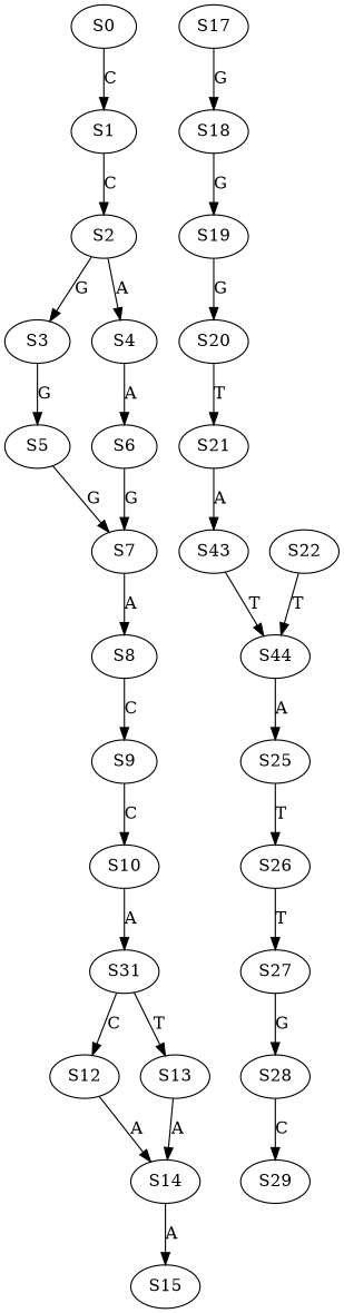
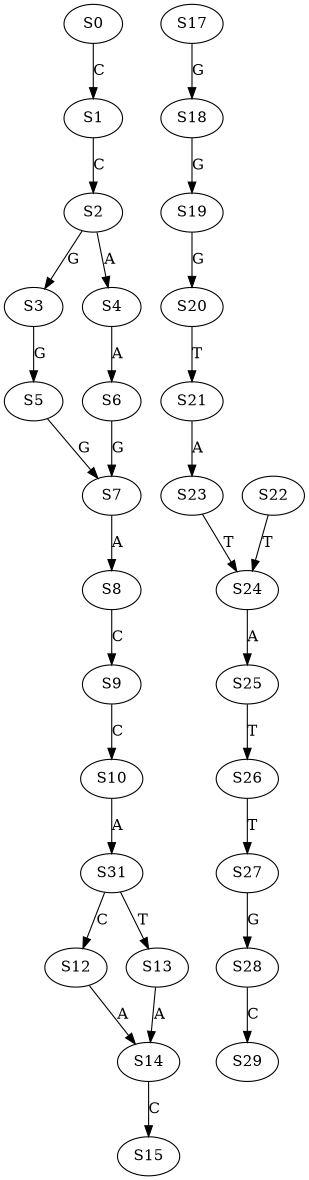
  strict digraph {
    S0
    S1
    S2
    S3
    S4
    S5
    S6
    S7
    S8
    S9
    S10
    n12 [label=S31]
    S12
    S13
    S14
    S15
    S17
    S18
    S19
    S20
    S21
-   S23 [label=S43]
+   S23
    S22
-   S24 [label=S44]
+   S24
    S25
    S26
    S27
    S28
    S29
    S0 -> S1 [label=C]
    S1 -> S2 [label=C]
    S2 -> S3 [label=G]
    S2 -> S4 [label=A]
    S3 -> S5 [label=G]
    S4 -> S6 [label=A]
    S5 -> S7 [label=G]
    S6 -> S7 [label=G]
    S7 -> S8 [label=A]
    S8 -> S9 [label=C]
    S9 -> S10 [label=C]
    S10 -> n12 [label=A]
    n12 -> S12 [label=C]
    n12 -> S13 [label=T]
    S12 -> S14 [label=A]
    S13 -> S14 [label=A]
-   S14 -> S15 [label=A]
+   S14 -> S15 [label=C]
    S17 -> S18 [label=G]
    S18 -> S19 [label=G]
    S19 -> S20 [label=G]
    S20 -> S21 [label=T]
    S21 -> S23 [label=A]
    S23 -> S24 [label=T]
    S22 -> S24 [label=T]
    S24 -> S25 [label=A]
    S25 -> S26 [label=T]
    S26 -> S27 [label=T]
    S27 -> S28 [label=G]
    S28 -> S29 [label=C]
  }
